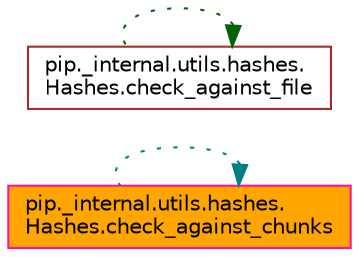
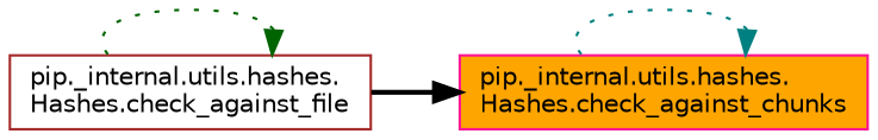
  digraph {
    rankdir=RL
    node [fontname=Helvetica fontsize=10 shape=record style=filled]
    edge [dir=back fontname=Helvetica fontsize=10 labelfontname=Helvetica labelfontsize=10 style=dotted]
    n1 [color=deeppink fillcolor=orange fontcolor=black height=0.2 label="pip._internal.utils.hashes.\lHashes.check_against_chunks" width=0.4]
    n2 [color=brown fillcolor=white height=0.2 label="pip._internal.utils.hashes.\lHashes.check_against_file" width=0.4]
    n1 -> n1 [color=teal]
+   n1 -> n2 [color=black style=bold]
    n2 -> n2 [color=darkgreen]
  }
